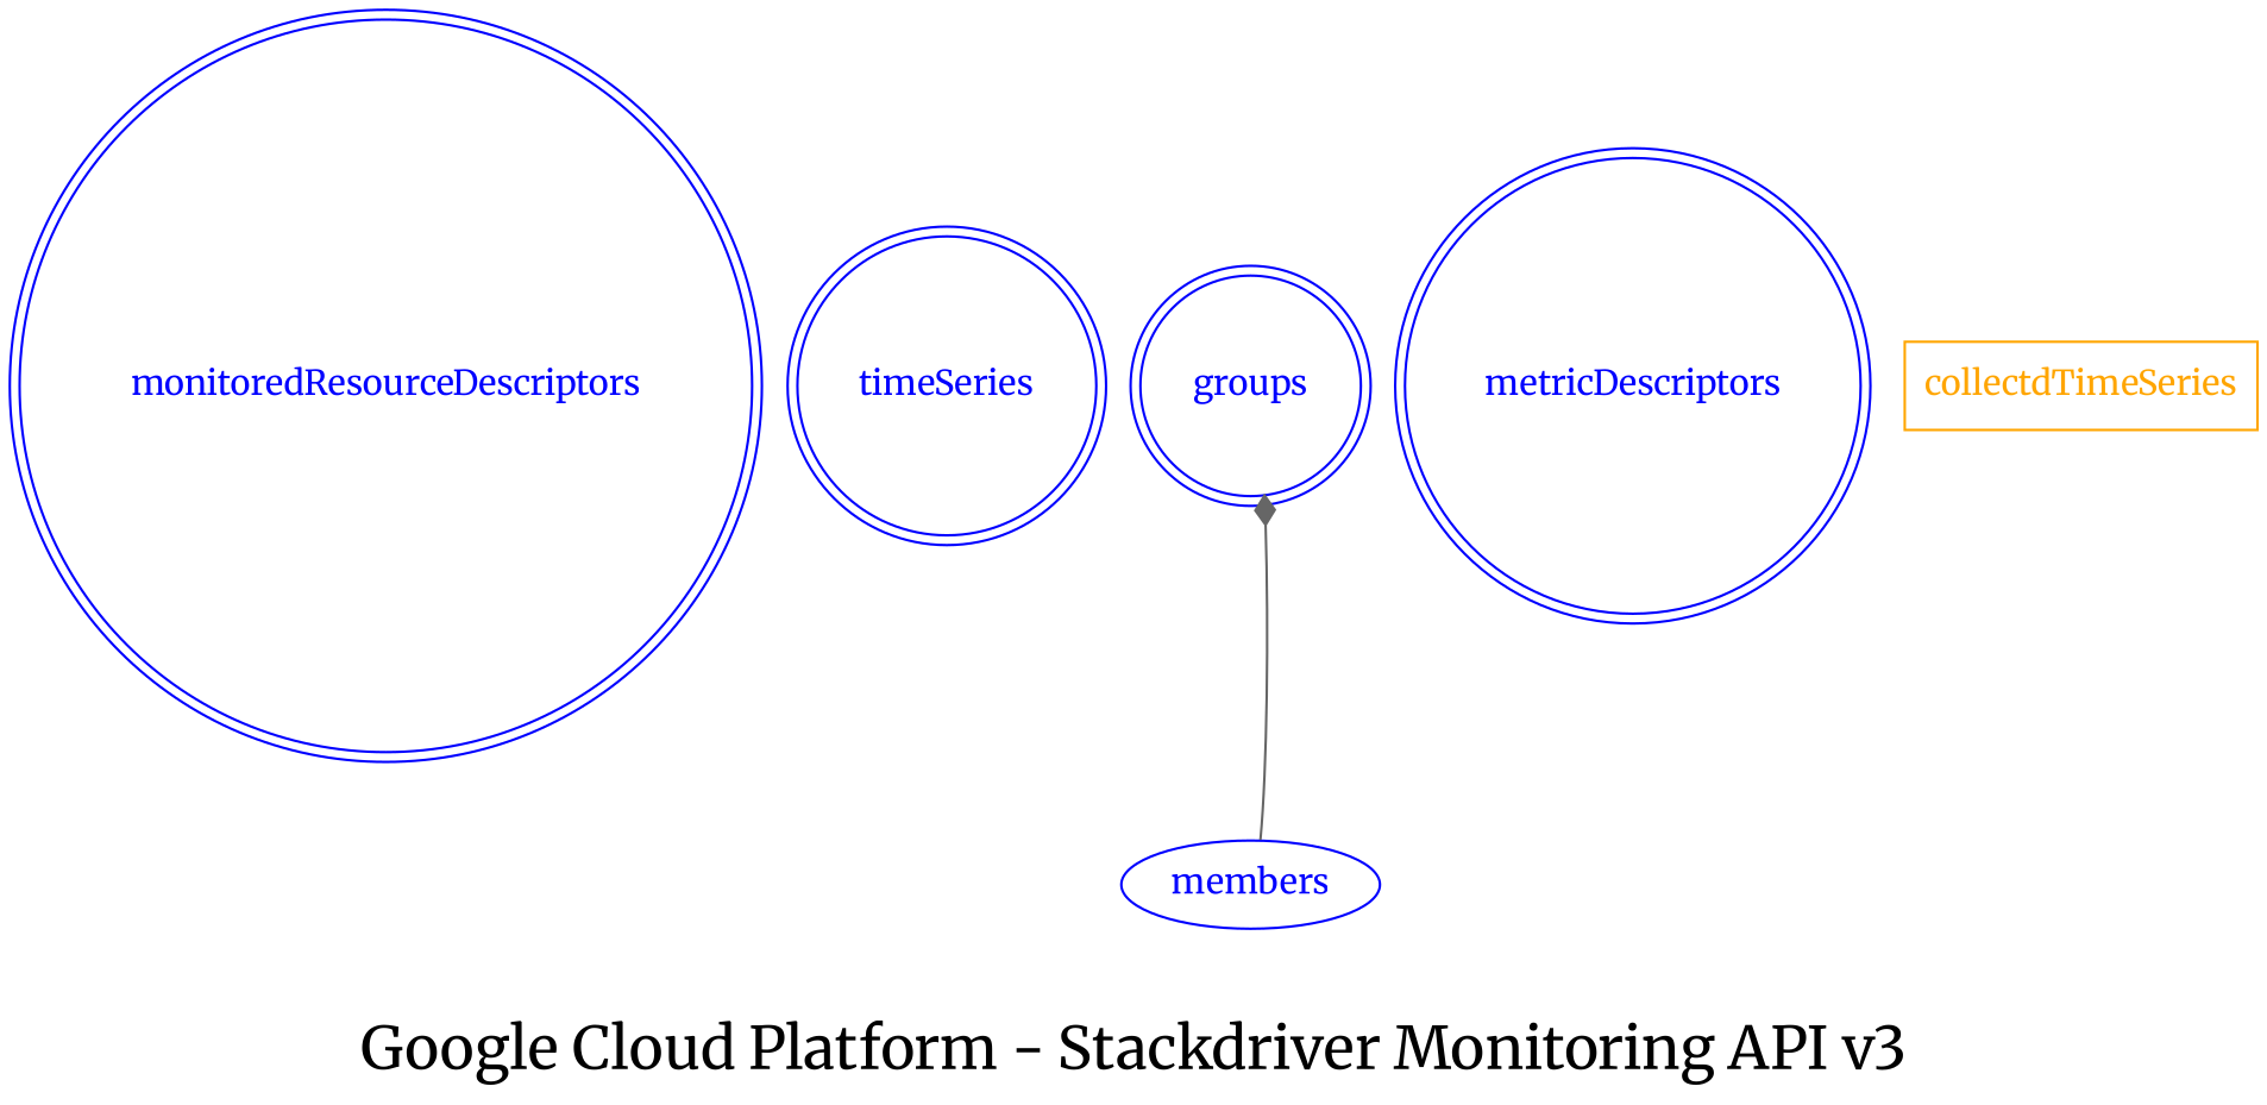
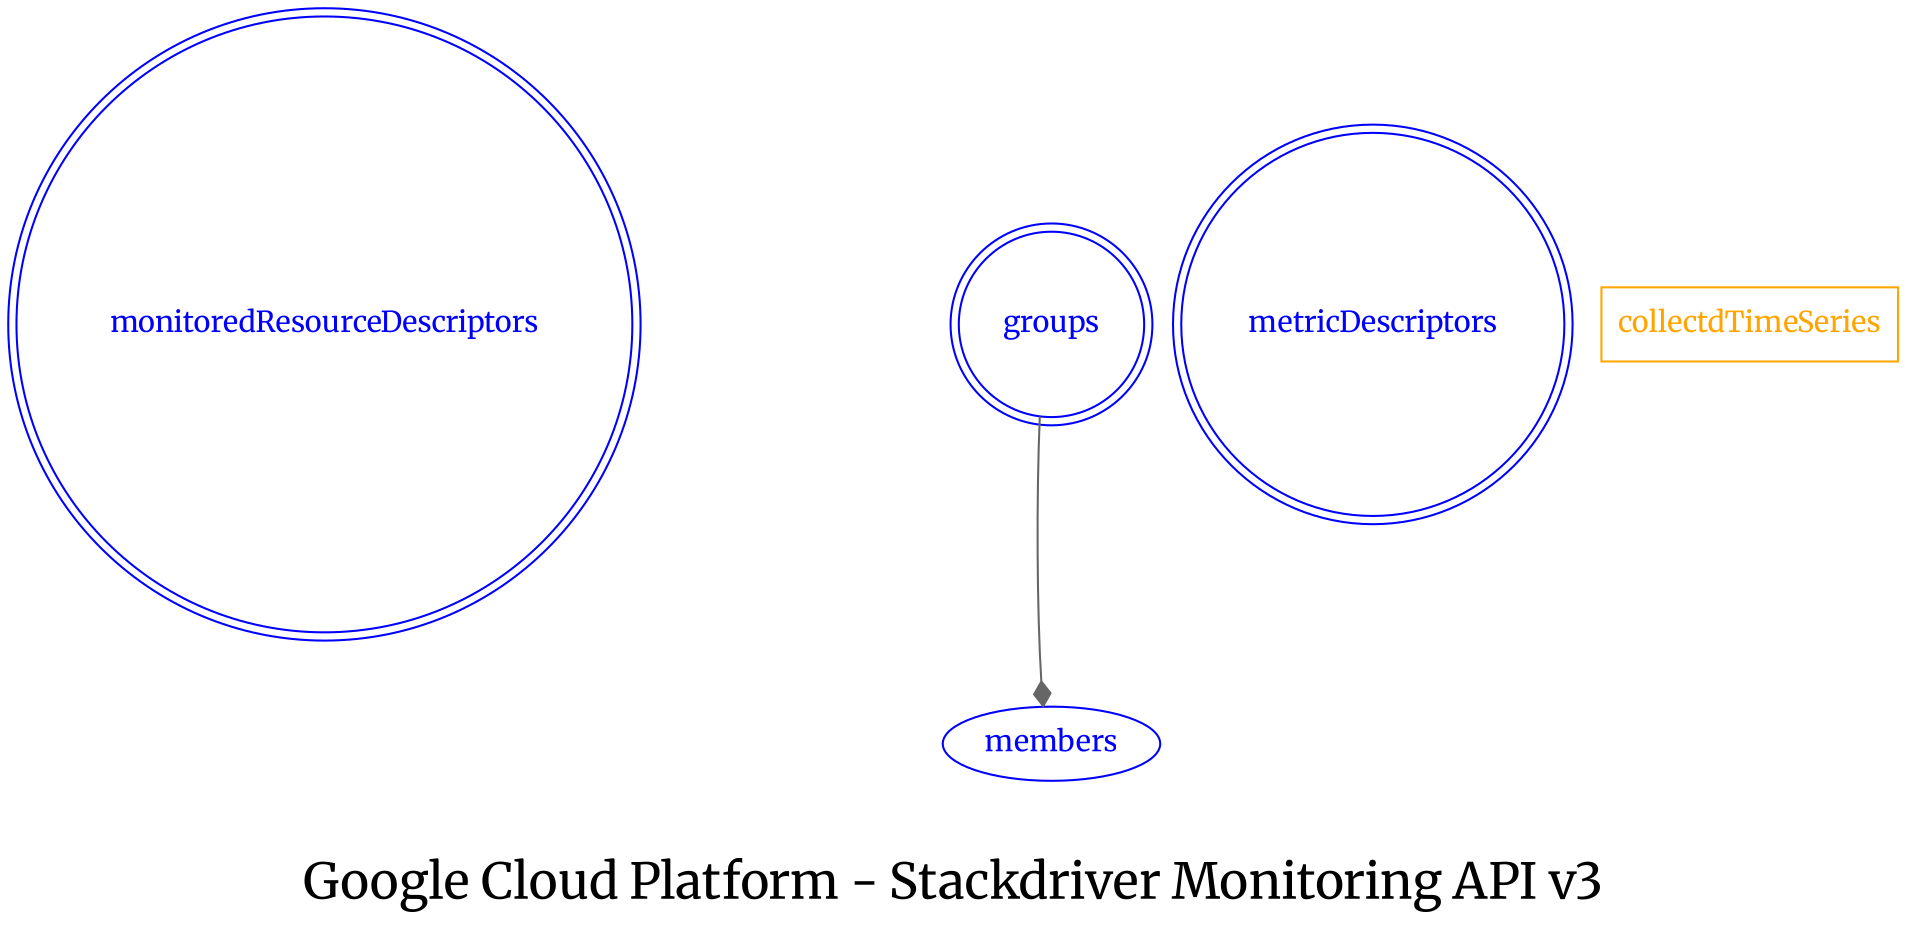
  digraph {
    fontsize=24
    label="Google Cloud Platform - Stackdriver Monitoring API v3"
    splines=true
    fontname=Merriweather
    node [color=blue fontcolor=blue shape=doublecircle fontname=Merriweather]
    monitoredResourceDescriptors
-   timeSeries
    groups
    metricDescriptors
    collectdTimeSeries [color=orange fontcolor=orange shape=box]
    members [shape=ellipse]
-   members -> groups [arrowhead=diamond arrowtail=none color=gray40 fontcolor=blue fontname=Merriweather]
+   groups -> members [arrowhead=diamond arrowtail=none color=gray40 fontcolor=blue fontname=Merriweather]
  }
